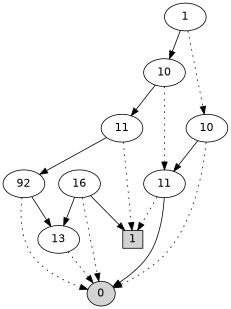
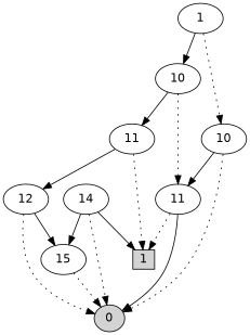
  digraph {
    fontname="DejaVu Sans"
    node [fontname="DejaVu Sans"]
    edge [fontname="DejaVu Sans" style=dotted]
    n1 [height=0.3 label=0 shape=ellipse style=filled width=0.3]
    n2 [height=0.3 label=1 shape=box style=filled width=0.3]
    n3 [label=1]
    n4 [label=10]
    n5 [label=10]
    n6 [label=11]
    n7 [label=11]
-   n8 [label=92]
-   n9 [label=13]
-   n10 [label=16]
+   n8 [label=12]
+   n9 [label=15]
+   n10 [label=14]
    n3 -> n4
    n3 -> n5 [style=filled]
    n4 -> n1
    n4 -> n6 [style=filled]
    n5 -> n6
    n5 -> n7 [style=filled]
    n6 -> n1 [style=filled]
    n6 -> n2
    n7 -> n2
    n7 -> n8 [style=filled]
    n8 -> n1
    n8 -> n9 [style=filled]
    n9 -> n1
    n10 -> n1
    n10 -> n2 [style=filled]
    n10 -> n9 [style=filled]
  }
